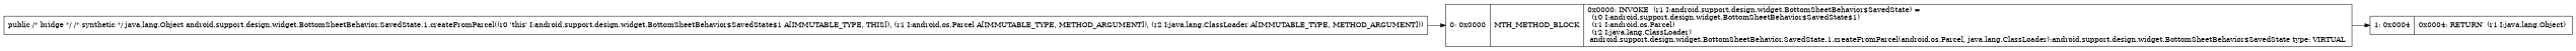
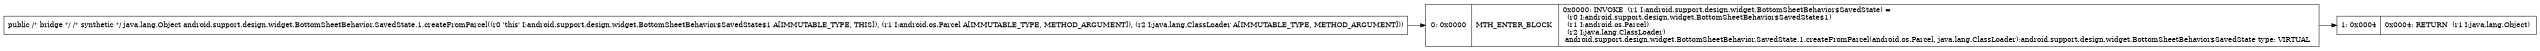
  digraph {
    rankdir=LR
    node [shape=record]
-   n1 [label="{0\:\ 0x0000|MTH_METHOD_BLOCK\l|0x0000: INVOKE  (r1 I:android.support.design.widget.BottomSheetBehavior$SavedState) = \l  (r0 I:android.support.design.widget.BottomSheetBehavior$SavedState$1)\l  (r1 I:android.os.Parcel)\l  (r2 I:java.lang.ClassLoader)\l android.support.design.widget.BottomSheetBehavior.SavedState.1.createFromParcel(android.os.Parcel, java.lang.ClassLoader):android.support.design.widget.BottomSheetBehavior$SavedState type: VIRTUAL \l}"]
+   n1 [label="{0\:\ 0x0000|MTH_ENTER_BLOCK\l|0x0000: INVOKE  (r1 I:android.support.design.widget.BottomSheetBehavior$SavedState) = \l  (r0 I:android.support.design.widget.BottomSheetBehavior$SavedState$1)\l  (r1 I:android.os.Parcel)\l  (r2 I:java.lang.ClassLoader)\l android.support.design.widget.BottomSheetBehavior.SavedState.1.createFromParcel(android.os.Parcel, java.lang.ClassLoader):android.support.design.widget.BottomSheetBehavior$SavedState type: VIRTUAL \l}"]
    n2 [label="{1\:\ 0x0004|0x0004: RETURN  (r1 I:java.lang.Object) \l}"]
    n3 [label="{public \/* bridge *\/ \/* synthetic *\/ java.lang.Object android.support.design.widget.BottomSheetBehavior.SavedState.1.createFromParcel((r0 'this' I:android.support.design.widget.BottomSheetBehavior$SavedState$1 A[IMMUTABLE_TYPE, THIS]), (r1 I:android.os.Parcel A[IMMUTABLE_TYPE, METHOD_ARGUMENT]), (r2 I:java.lang.ClassLoader A[IMMUTABLE_TYPE, METHOD_ARGUMENT])) }"]
    n1 -> n2
    n3 -> n1
  }
